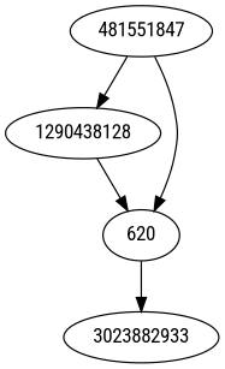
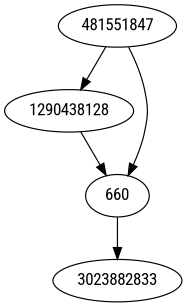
  strict digraph {
    fontname="Roboto Condensed"
    node [fontname="Roboto Condensed"]
    edge [fontname="Roboto Condensed"]
    1290438128
-   620
-   3023882933
+   620 [label=660]
+   3023882933 [label=3023882833]
    n4 [label=481551847]
    1290438128 -> 620
    620 -> 3023882933
    n4 -> 1290438128
    n4 -> 620
  }
